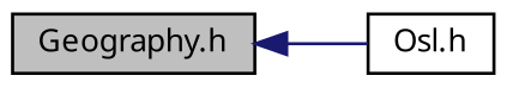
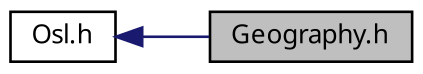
  digraph {
    rankdir=LR
    fontname="Noto Sans"
    node [color=black fontname="Noto Sans" fontsize=10 shape=record style=filled]
    n1 [fillcolor=grey75 fontcolor=black height=0.2 label="Geography.h" width=0.4]
    n2 [fillcolor=white height=0.2 label="Osl.h" width=0.4]
-   n1 -> n2 [color=midnightblue dir=back fontname="Noto Sans" fontsize=10 labelfontname=Helvetica labelfontsize=10 style=solid]
+   n2 -> n1 [color=midnightblue dir=back fontname="Noto Sans" fontsize=10 labelfontname=Helvetica labelfontsize=10 style=solid]
  }
